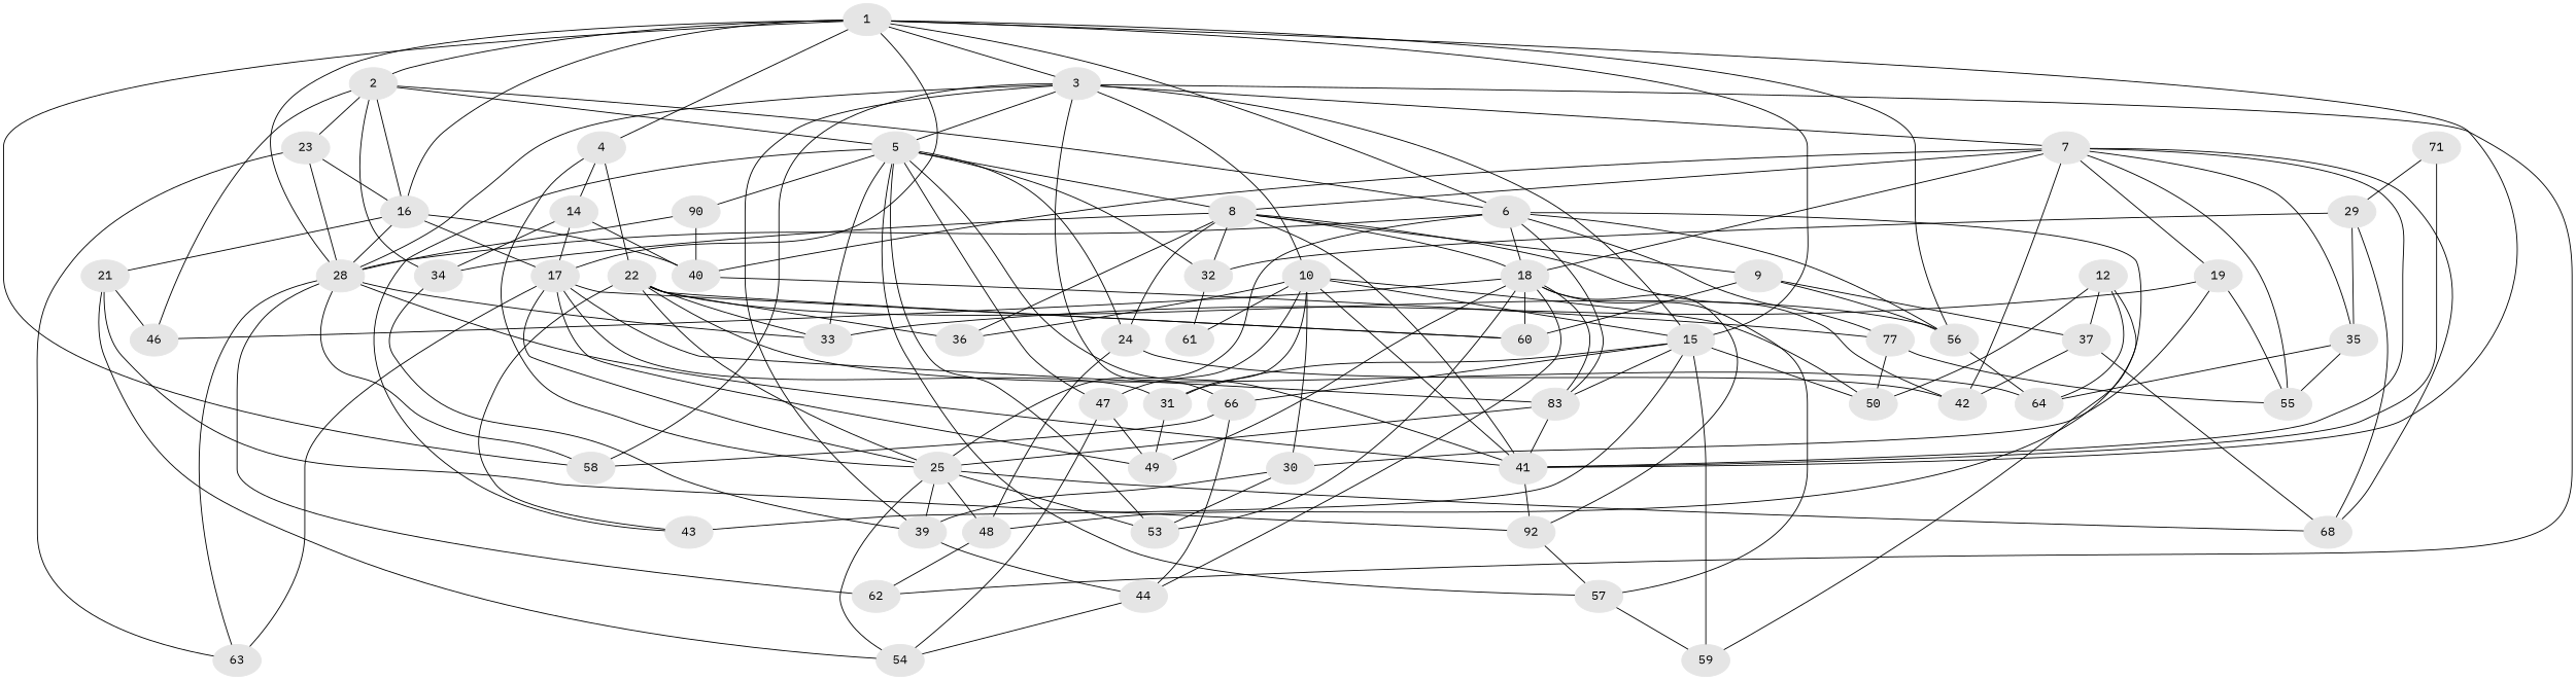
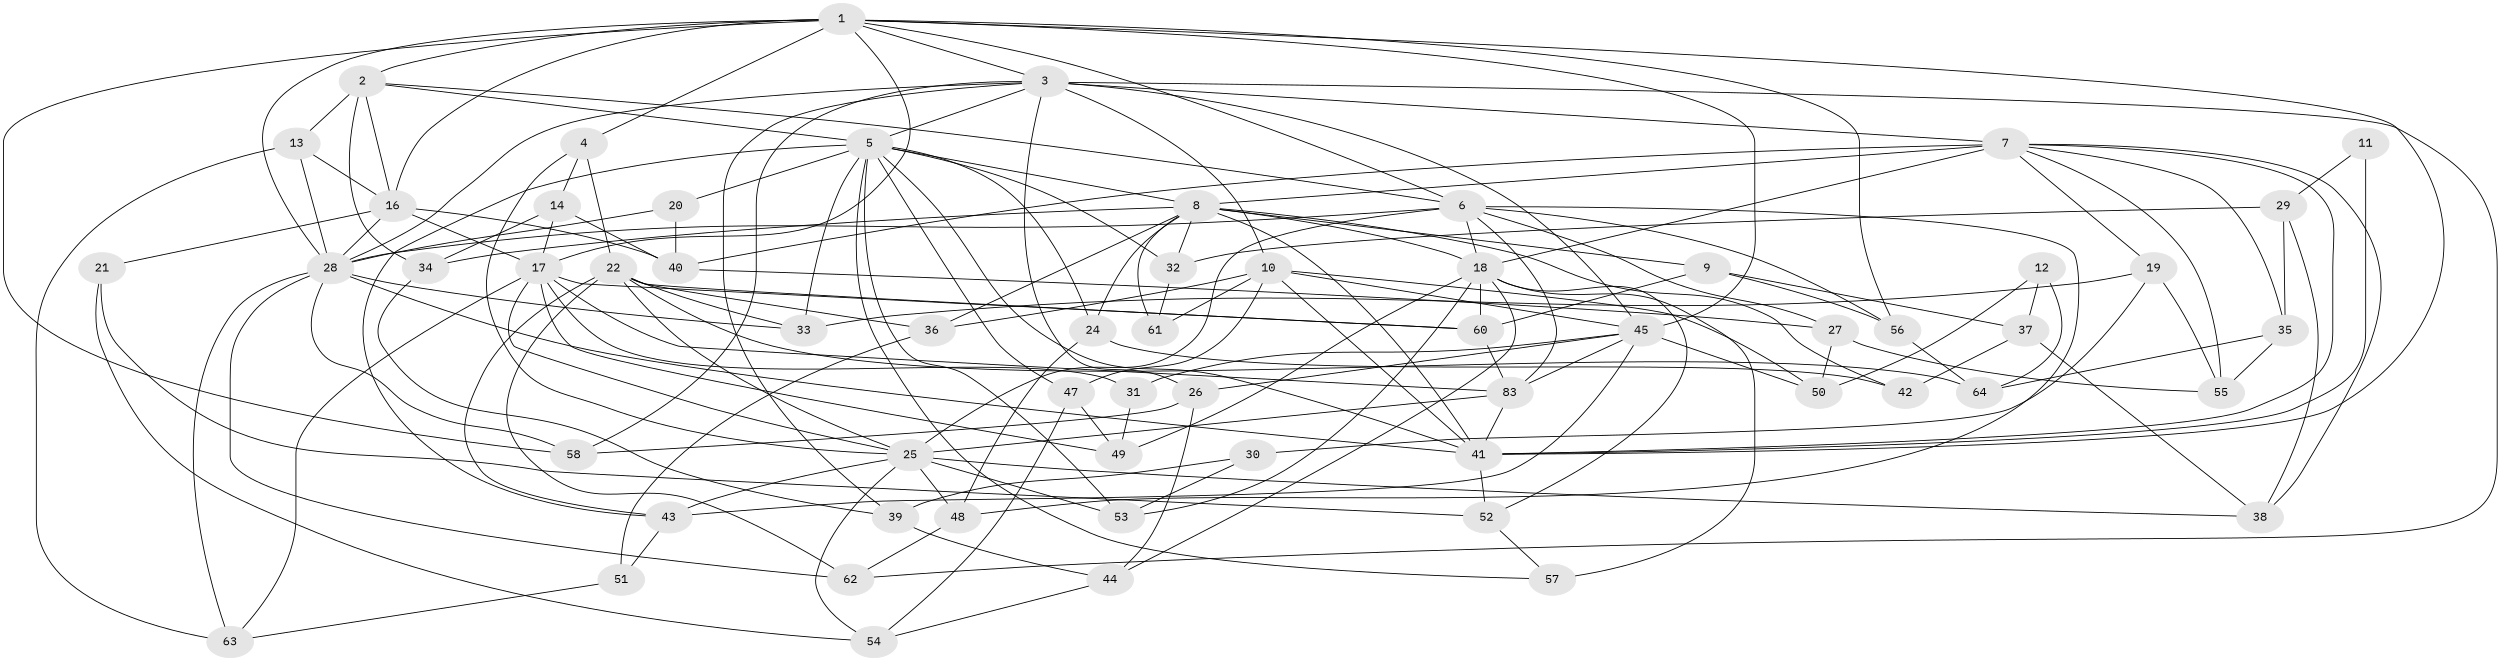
  graph {
    fontname="IBM Plex Mono"
    node [color=gray90 fontname="IBM Plex Mono" style=filled]
    edge [fontname="IBM Plex Mono" weight=1.0]
    1
    2
    3
    4
    6
-   15
+   15 [label=45]
    16
    17
    28
    41
    56
    58
    5
-   13 [label=23]
+   13
    34
-   46
    7
    10
-   26 [label=66]
+   26
    39
    62
    14
    22
    25
    18
    n26 [label=83]
-   27 [label=77]
+   27
    48
    43
    31
    50
-   59
    40
    21
    60
    63
    49
    33
-   52 [label=92]
+   52
    64
    8
-   20 [label=90]
+   20
    24
    32
    47
    53
    57
    19
    35
-   38 [label=68]
+   38
    42
    55
    36
    61
    30
    44
    54
    9
+   51
    37
-   11 [label=71]
+   11
    29
    12
    1 -- 2
    1 -- 3
    1 -- 4
    1 -- 6
    1 -- 15
    1 -- 16 [weight=2.0]
    1 -- 17
    1 -- 28
    1 -- 41
    1 -- 56
    1 -- 58
    2 -- 6
    2 -- 16 [weight=2.0]
    2 -- 5
    2 -- 13
    2 -- 34
-   2 -- 46
    3 -- 15 [weight=2.0]
    3 -- 28 [weight=2.0]
    3 -- 58
    3 -- 5
    3 -- 7
    3 -- 10
    3 -- 26
    3 -- 39
    3 -- 62
    4 -- 14
    4 -- 22
    4 -- 25
    6 -- 28
    6 -- 56
    6 -- 25 [weight=3.0]
    6 -- 18
    6 -- n26 [weight=2.0]
    6 -- 27
    6 -- 48
    15 -- 26
    15 -- n26 [weight=2.0]
    15 -- 43
    15 -- 31
    15 -- 50
-   15 -- 59 [weight=2.0]
    16 -- 17 [weight=2.0]
    16 -- 28
    16 -- 40
    16 -- 21
    17 -- 25
    17 -- n26
    17 -- 31
    17 -- 60
    17 -- 63
    17 -- 49
    28 -- 41
    28 -- 58
    28 -- 62
    28 -- 63
    28 -- 33
    41 -- 52
    56 -- 64
    5 -- 41
    5 -- 43
    5 -- 33
    5 -- 8
    5 -- 20
    5 -- 24
    5 -- 32
    5 -- 47
    5 -- 53
    5 -- 57
    13 -- 16
    13 -- 28
    13 -- 63
    34 -- 39
    7 -- 41
    7 -- 18
    7 -- 40
    7 -- 8
    7 -- 19
    7 -- 35
    7 -- 38
-   7 -- 42
    7 -- 55
    10 -- 15
    10 -- 41 [weight=2.0]
-   10 -- 31
    10 -- 50
    10 -- 47
    10 -- 36
    10 -- 61 [weight=2.0]
-   10 -- 30
    26 -- 58
    26 -- 44
    39 -- 44
    14 -- 17
    14 -- 34
    14 -- 40
-   22 -- 56
+   22 -- 62
    22 -- 25
    22 -- 43
    22 -- 60
    22 -- 33
    22 -- 64
    22 -- 36
    25 -- 48
-   25 -- 39
+   25 -- 43
    25 -- 53
    25 -- 38
    25 -- 54
-   18 -- 46 [weight=2.0]
-   18 -- n26
+   60 -- n26
    18 -- 60
    18 -- 49
    18 -- 52
    18 -- 53
    18 -- 57
    18 -- 44
    n26 -- 41
    n26 -- 25
    27 -- 50
    27 -- 55
    48 -- 62
+   43 -- 51
    31 -- 49
    40 -- 27
-   21 -- 46
    21 -- 52
    21 -- 54
    52 -- 57
    8 -- 41 [weight=2.0]
    8 -- 34
    8 -- 18
    8 -- 24
    8 -- 32
    8 -- 42
    8 -- 36
+   8 -- 61
    8 -- 9
    20 -- 28
    20 -- 40
    24 -- 48
    24 -- 42
    32 -- 61
    47 -- 49
    47 -- 54
-   57 -- 59
    19 -- 33
    19 -- 55
    19 -- 30
    35 -- 64
    35 -- 55
+   36 -- 51
    30 -- 39
    30 -- 53
    44 -- 54
    9 -- 56
    9 -- 60
    9 -- 37
+   51 -- 63
    37 -- 38
    37 -- 42
    11 -- 41 [weight=2.0]
    11 -- 29
    29 -- 32
    29 -- 35
    29 -- 38
    12 -- 50
-   12 -- 59
    12 -- 64
    12 -- 37
  }
